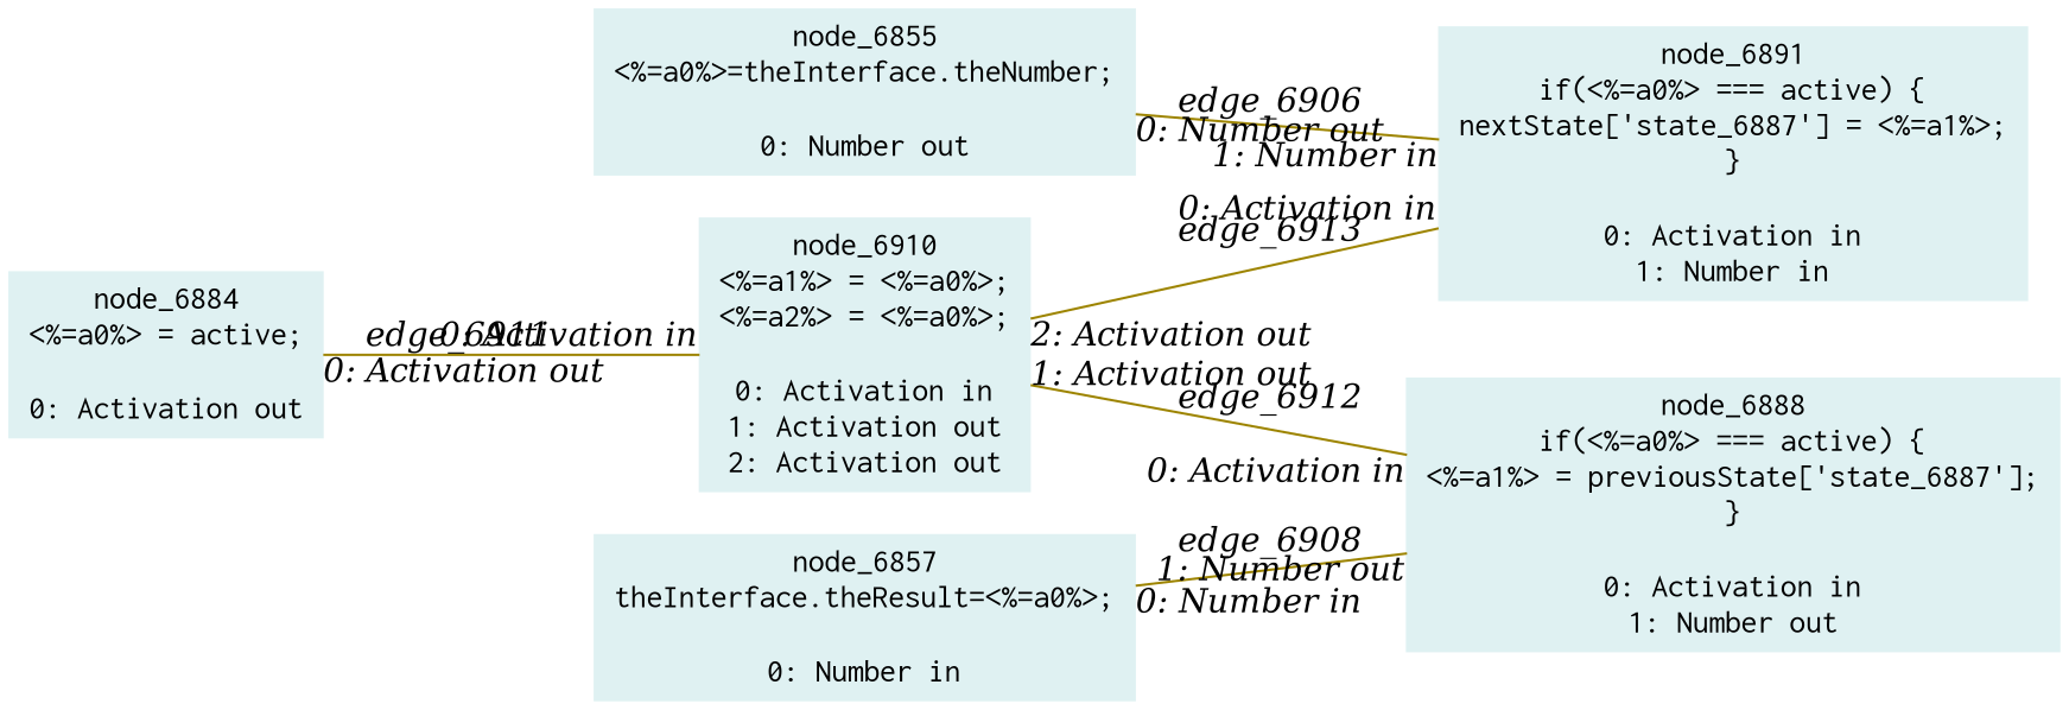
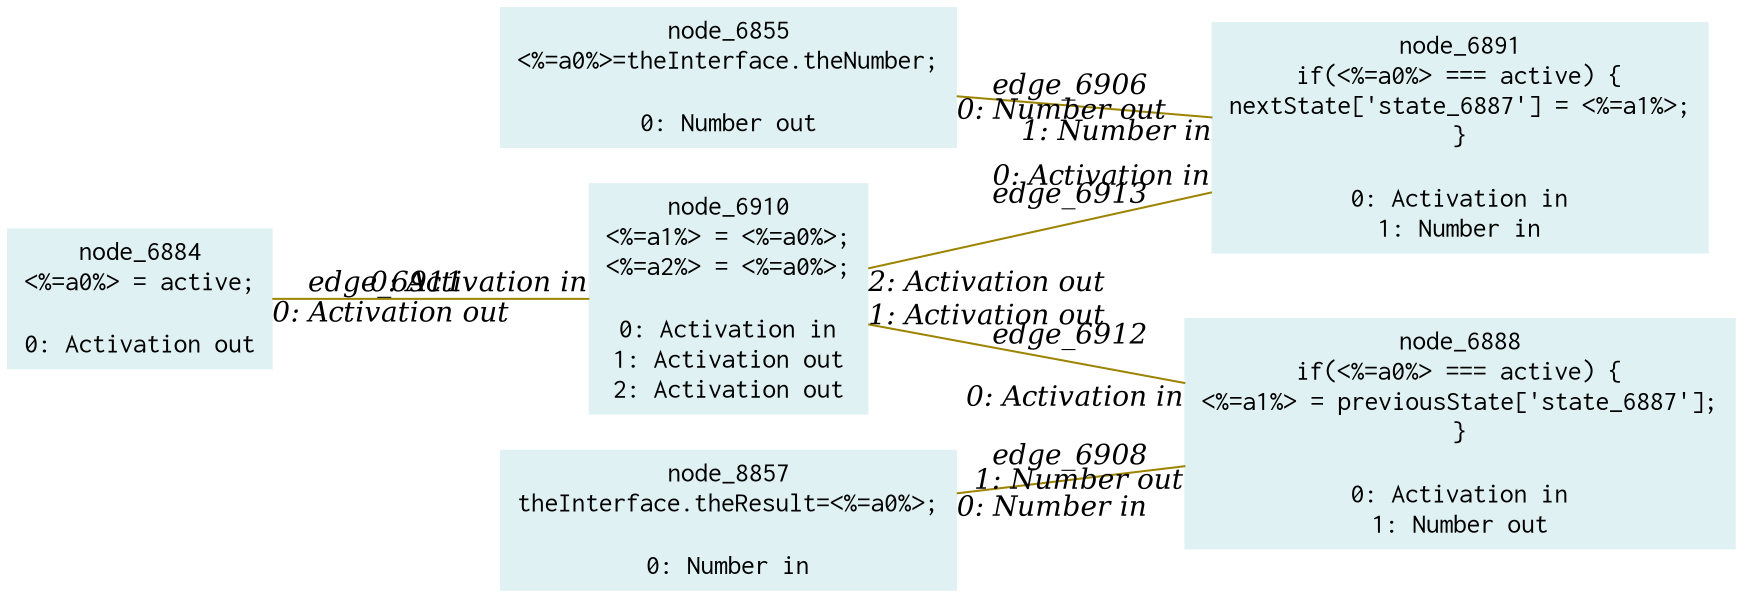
  digraph {
    rankdir=LR
    node [color="#dff1f2" fontname=Courier shape=box style=filled]
    edge [arrowHead=none arrowsize=1 color="#9d8400" dir=none fontname="Times-Italic" headlabel="0: Activation in"]
    n1 [label="node_6855\n<%=a0%>=theInterface.theNumber;\n\n0: Number out"]
    n2 [label="node_6891\nif(<%=a0%> === active) {\nnextState['state_6887'] = <%=a1%>;\n}\n\n0: Activation in\n1: Number in"]
-   n3 [label="node_6857\ntheInterface.theResult=<%=a0%>;\n\n0: Number in"]
+   n3 [label="node_8857\ntheInterface.theResult=<%=a0%>;\n\n0: Number in"]
    n4 [label="node_6888\nif(<%=a0%> === active) {\n<%=a1%> = previousState['state_6887'];\n}\n\n0: Activation in\n1: Number out"]
    n5 [label="node_6884\n<%=a0%> = active;\n\n0: Activation out"]
    n6 [label="node_6910\n<%=a1%> = <%=a0%>;\n<%=a2%> = <%=a0%>;\n\n0: Activation in\n1: Activation out\n2: Activation out"]
    n1 -> n2 [headlabel="1: Number in" label=edge_6906 taillabel="0: Number out"]
    n3 -> n4 [headlabel="1: Number out" label=edge_6908 taillabel="0: Number in"]
    n5 -> n6 [label=edge_6911 taillabel="0: Activation out"]
    n6 -> n2 [label=edge_6913 taillabel="2: Activation out"]
    n6 -> n4 [label=edge_6912 taillabel="1: Activation out"]
  }
